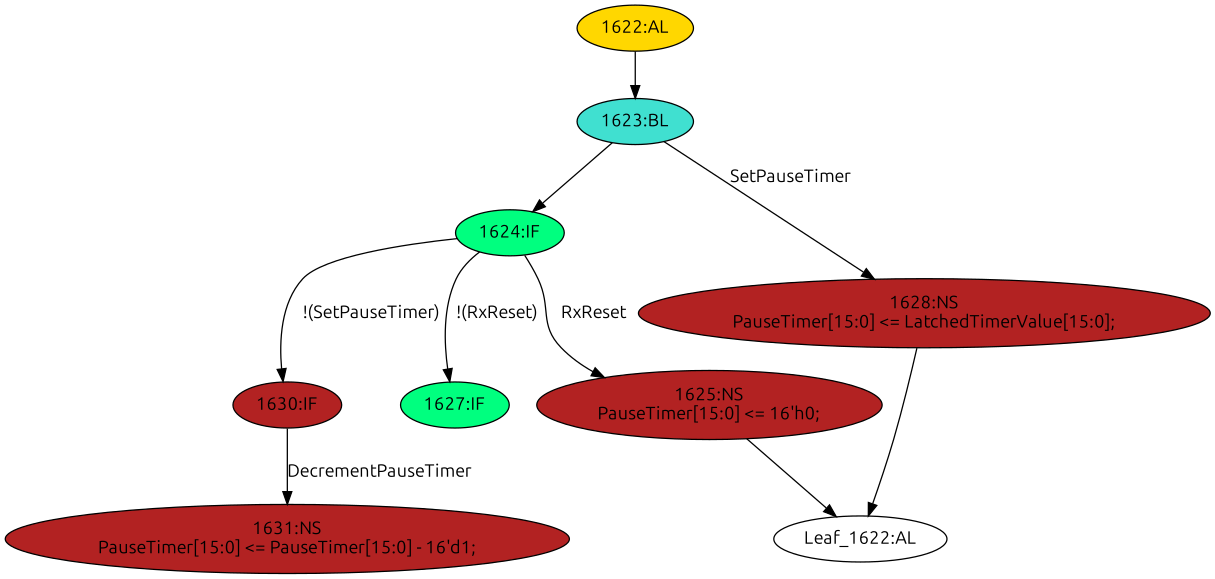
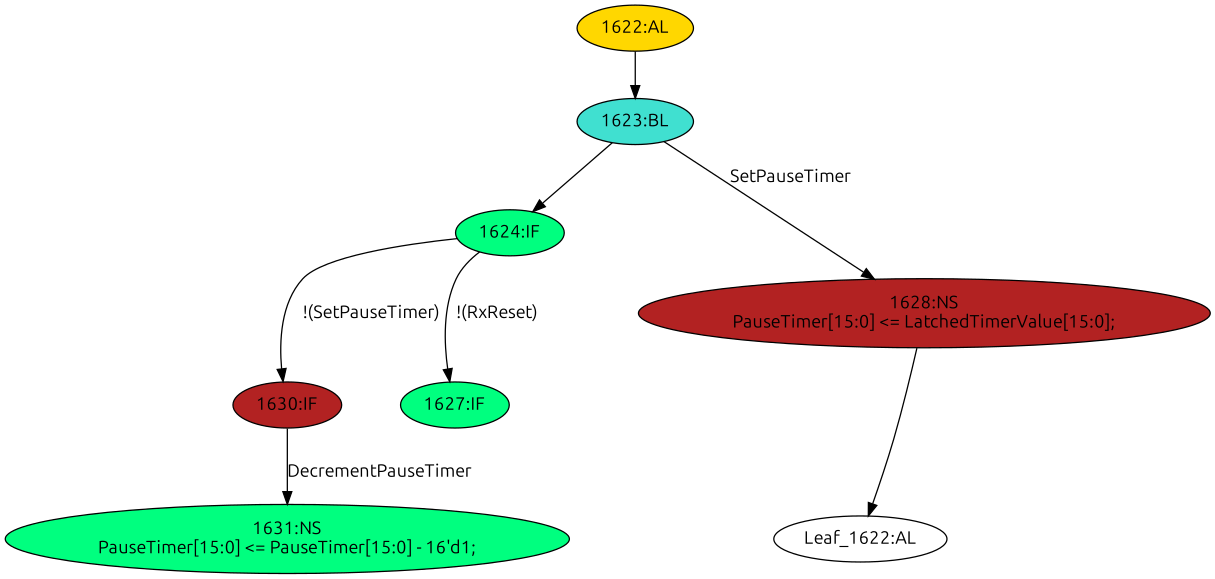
  strict digraph {
    fontname=Ubuntu
    node [fillcolor=firebrick fontname=Ubuntu statements="[]" style=filled typ=IfStatement]
    edge [cond="[]" fontname=Ubuntu lineno=None]
    n1 [ast="<pyverilog.vparser.ast.IfStatement object at 0x7f37fb685b10>" label="1630:IF"]
-   n2 [ast="<pyverilog.vparser.ast.NonblockingSubstitution object at 0x7f37fb685b50>" label="1631:NS\nPauseTimer[15:0] <= PauseTimer[15:0] - 16'd1;" statements="[<pyverilog.vparser.ast.NonblockingSubstitution object at 0x7f37fb685b50>]" typ=NonblockingSubstitution]
+   n2 [ast="<pyverilog.vparser.ast.NonblockingSubstitution object at 0x7f37fb685b50>" fillcolor=springgreen label="1631:NS\nPauseTimer[15:0] <= PauseTimer[15:0] - 16'd1;" statements="[<pyverilog.vparser.ast.NonblockingSubstitution object at 0x7f37fb685b50>]" typ=NonblockingSubstitution]
    n3 [def_var="['PauseTimer']" label="Leaf_1622:AL" fillcolor="" statements="" style="" typ=""]
    n4 [ast="<pyverilog.vparser.ast.Always object at 0x7f37fb678610>" clk_sens=False fillcolor=gold label="1622:AL" sens="['MRxClk', 'RxReset']" typ=Always use_var="['RxReset', 'DecrementPauseTimer', 'LatchedTimerValue', 'PauseTimer', 'SetPauseTimer']"]
    n5 [ast="<pyverilog.vparser.ast.Block object at 0x7f37fb6785d0>" fillcolor=turquoise label="1623:BL" typ=Block]
    n6 [ast="<pyverilog.vparser.ast.IfStatement object at 0x7f37fb685f50>" fillcolor=springgreen label="1624:IF"]
    n7 [ast="<pyverilog.vparser.ast.NonblockingSubstitution object at 0x7f37fb685fd0>" label="1628:NS\nPauseTimer[15:0] <= LatchedTimerValue[15:0];" statements="[<pyverilog.vparser.ast.NonblockingSubstitution object at 0x7f37fb685fd0>]" typ=NonblockingSubstitution]
    n8 [ast="<pyverilog.vparser.ast.IfStatement object at 0x7f37fb685f90>" fillcolor=springgreen label="1627:IF"]
-   n9 [ast="<pyverilog.vparser.ast.NonblockingSubstitution object at 0x7f37fb678390>" label="1625:NS\nPauseTimer[15:0] <= 16'h0;" statements="[<pyverilog.vparser.ast.NonblockingSubstitution object at 0x7f37fb678390>]" typ=NonblockingSubstitution]
    n1 -> n2 [cond="['DecrementPauseTimer']" label=DecrementPauseTimer lineno=1630]
    n4 -> n5
    n5 -> n6
    n5 -> n7 [cond="['SetPauseTimer']" label=SetPauseTimer lineno=1627]
    n6 -> n1 [cond="['SetPauseTimer']" label="!(SetPauseTimer)" lineno=1627]
    n6 -> n8 [cond="['RxReset']" label="!(RxReset)" lineno=1624]
-   n6 -> n9 [cond="['RxReset']" label=RxReset lineno=1624]
    n7 -> n3
-   n9 -> n3
  }
